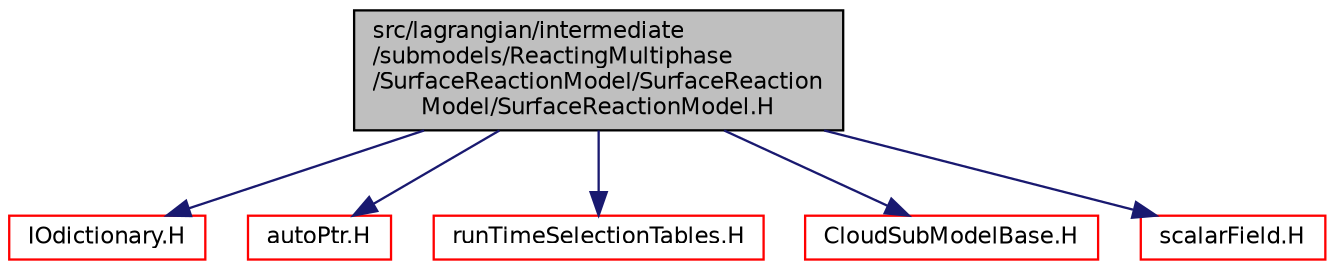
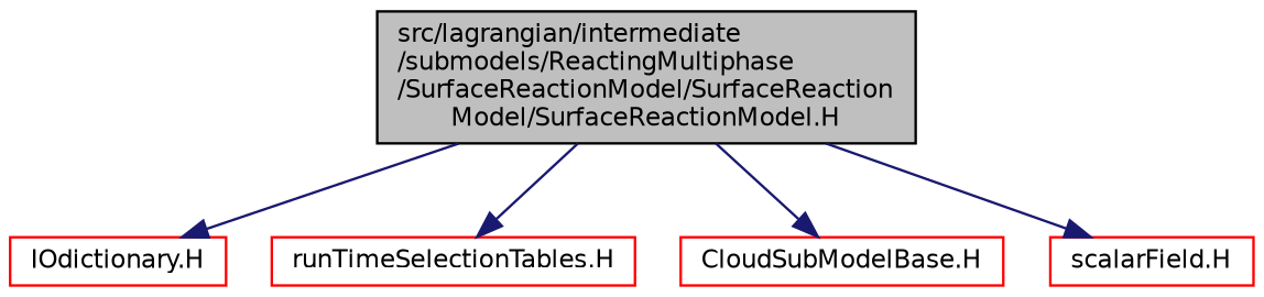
  digraph {
    node [color=red fontname=Helvetica fontsize=10 shape=record]
    edge [color=midnightblue fontname=Helvetica fontsize=10 labelfontname=Helvetica labelfontsize=10 style=solid]
    n1 [color=black fillcolor=grey75 fontcolor=black height=0.2 label="src/lagrangian/intermediate\l/submodels/ReactingMultiphase\l/SurfaceReactionModel/SurfaceReaction\lModel/SurfaceReactionModel.H" style=filled width=0.4]
    n2 [height=0.2 label="IOdictionary.H" width=0.4]
-   n3 [height=0.2 label="autoPtr.H" width=0.4]
    n4 [height=0.2 label="runTimeSelectionTables.H" width=0.4]
    n5 [height=0.2 label="CloudSubModelBase.H" width=0.4]
    n6 [height=0.2 label="scalarField.H" width=0.4]
    n1 -> n2
-   n1 -> n3
    n1 -> n4
    n1 -> n5
    n1 -> n6
  }
